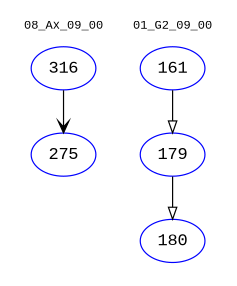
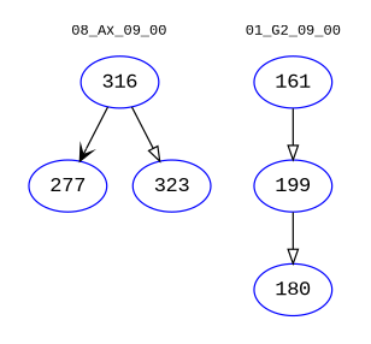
  digraph {
    fontname="Liberation Mono"
    node [color=blue fontname="Liberation Mono"]
    edge [arrowhead=onormal color=black fontname="Liberation Mono"]
    n1 [label=316]
-   n2 [label=275]
-   n4 [label=179]
+   n2 [label=277]
+   n3 [label=323]
+   n4 [label=199]
    n5 [label=161]
    n6 [label=180]
    subgraph cluster_1 {
      color=white
      fontsize=10
      label="08_Ax_09_00"
      n1
      n2
+     n3
    }
    subgraph cluster_2 {
      color=white
      fontsize=10
      label="01_G2_09_00"
      n4
      n5
      n6
    }
    n1 -> n2 [arrowhead=vee]
+   n1 -> n3
    n4 -> n6
    n5 -> n4
  }
